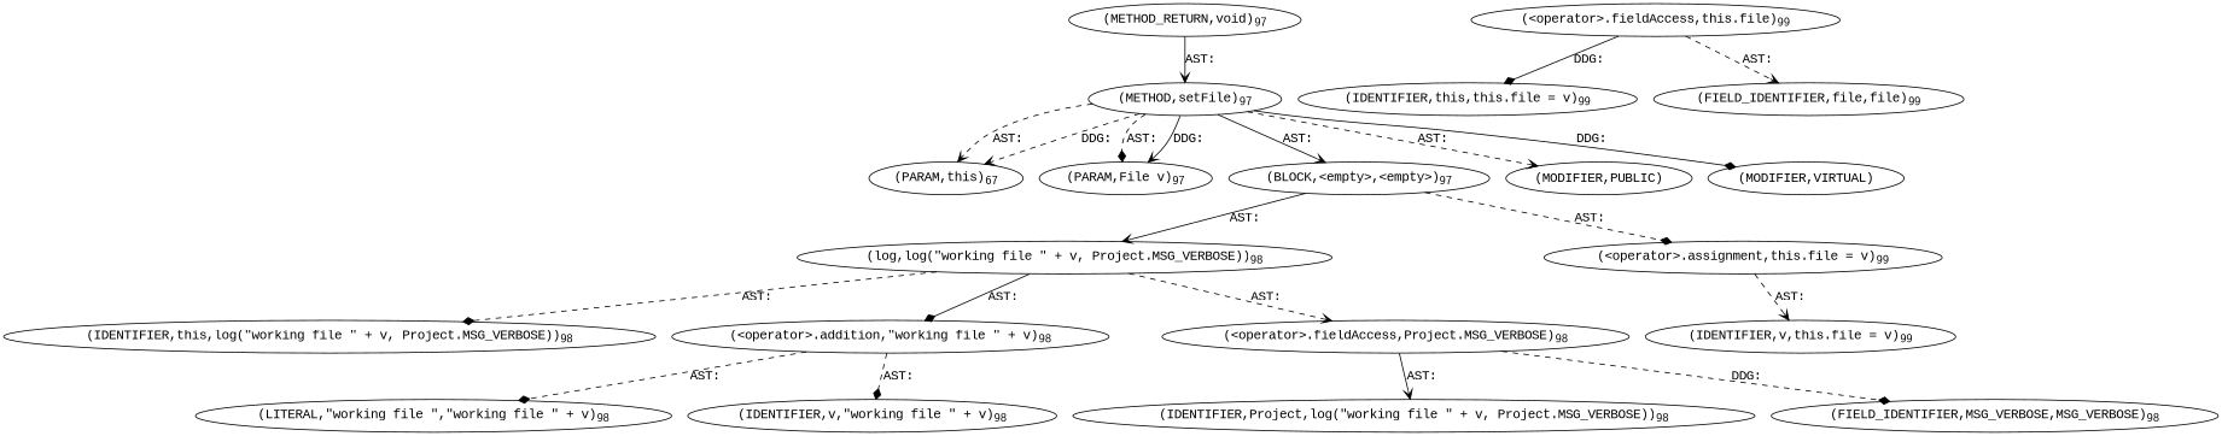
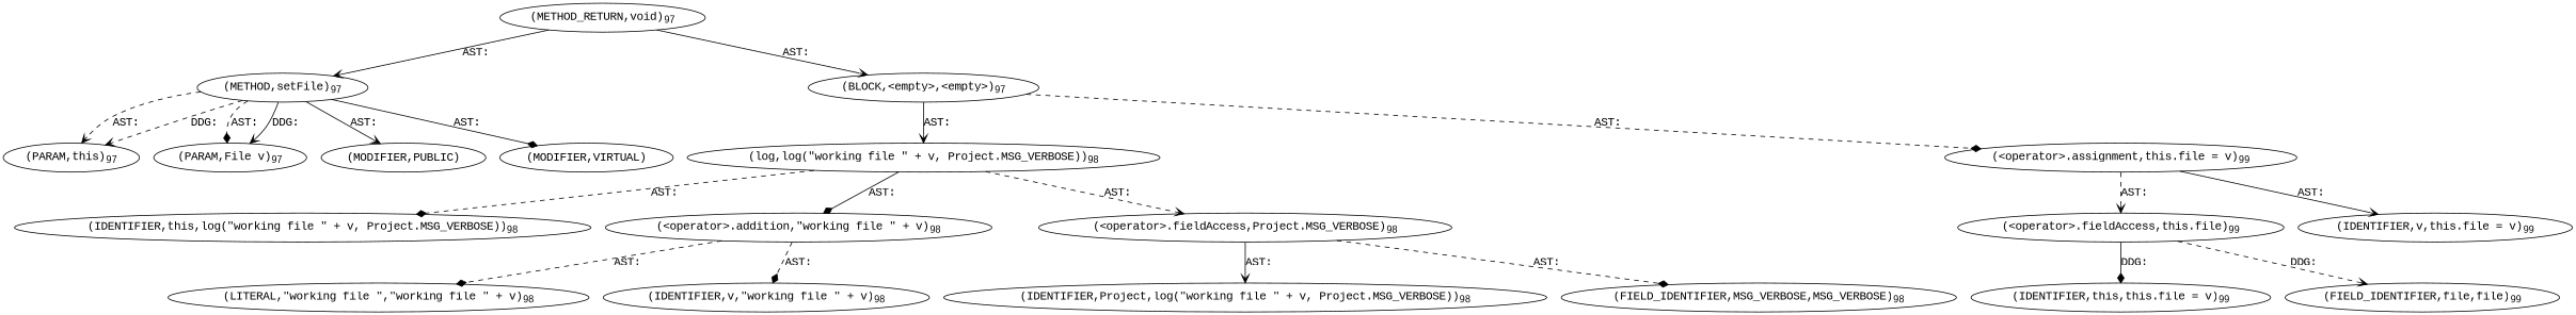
  digraph {
    fontname="Liberation Mono"
    node [fontname="Liberation Mono"]
    edge [arrowhead=vee fontname="Liberation Mono" style=dashed]
    n1 [label=<(METHOD,setFile)<SUB>97</SUB>>]
-   n2 [label=<(PARAM,this)<SUB>67</SUB>>]
+   n2 [label=<(PARAM,this)<SUB>97</SUB>>]
    n3 [label=<(PARAM,File v)<SUB>97</SUB>>]
    n4 [label=<(BLOCK,&lt;empty&gt;,&lt;empty&gt;)<SUB>97</SUB>>]
    n5 [label=<(MODIFIER,PUBLIC)>]
    n6 [label=<(MODIFIER,VIRTUAL)>]
    n7 [label=<(log,log(&quot;working file &quot; + v, Project.MSG_VERBOSE))<SUB>98</SUB>>]
    n8 [label=<(&lt;operator&gt;.assignment,this.file = v)<SUB>99</SUB>>]
    n9 [label=<(METHOD_RETURN,void)<SUB>97</SUB>>]
    n10 [label=<(IDENTIFIER,this,log(&quot;working file &quot; + v, Project.MSG_VERBOSE))<SUB>98</SUB>>]
    n11 [label=<(&lt;operator&gt;.addition,&quot;working file &quot; + v)<SUB>98</SUB>>]
    n12 [label=<(&lt;operator&gt;.fieldAccess,Project.MSG_VERBOSE)<SUB>98</SUB>>]
    n13 [label=<(&lt;operator&gt;.fieldAccess,this.file)<SUB>99</SUB>>]
    n14 [label=<(IDENTIFIER,v,this.file = v)<SUB>99</SUB>>]
    n15 [label=<(LITERAL,&quot;working file &quot;,&quot;working file &quot; + v)<SUB>98</SUB>>]
    n16 [label=<(IDENTIFIER,v,&quot;working file &quot; + v)<SUB>98</SUB>>]
    n17 [label=<(IDENTIFIER,Project,log(&quot;working file &quot; + v, Project.MSG_VERBOSE))<SUB>98</SUB>>]
    n18 [label=<(FIELD_IDENTIFIER,MSG_VERBOSE,MSG_VERBOSE)<SUB>98</SUB>>]
    n19 [label=<(IDENTIFIER,this,this.file = v)<SUB>99</SUB>>]
    n20 [label=<(FIELD_IDENTIFIER,file,file)<SUB>99</SUB>>]
    n1 -> n2 [label="AST: "]
    n1 -> n2 [label="DDG: "]
    n1 -> n3 [arrowhead=diamond label="AST: "]
    n1 -> n3 [label="DDG: " style=solid]
-   n1 -> n4 [label="AST: " style=solid]
-   n1 -> n5 [label="AST: "]
-   n1 -> n6 [arrowhead=diamond label="DDG: " style=solid]
+   n9 -> n4 [label="AST: " style=solid]
+   n1 -> n5 [label="AST: " style=solid]
+   n1 -> n6 [arrowhead=diamond label="AST: " style=solid]
    n4 -> n7 [label="AST: " style=solid]
    n4 -> n8 [arrowhead=diamond label="AST: "]
    n7 -> n10 [arrowhead=diamond label="AST: "]
    n7 -> n11 [arrowhead=diamond label="AST: " style=solid]
    n7 -> n12 [label="AST: "]
-   n8 -> n14 [label="AST: "]
+   n8 -> n13 [label="AST: "]
+   n8 -> n14 [label="AST: " style=solid]
    n9 -> n1 [label="AST: " style=solid]
    n11 -> n15 [arrowhead=diamond label="AST: "]
    n11 -> n16 [arrowhead=diamond label="AST: "]
    n12 -> n17 [label="AST: " style=solid]
-   n12 -> n18 [arrowhead=diamond label="DDG: "]
+   n12 -> n18 [arrowhead=diamond label="AST: "]
    n13 -> n19 [arrowhead=diamond label="DDG: " style=solid]
-   n13 -> n20 [label="AST: "]
+   n13 -> n20 [label="DDG: "]
  }
